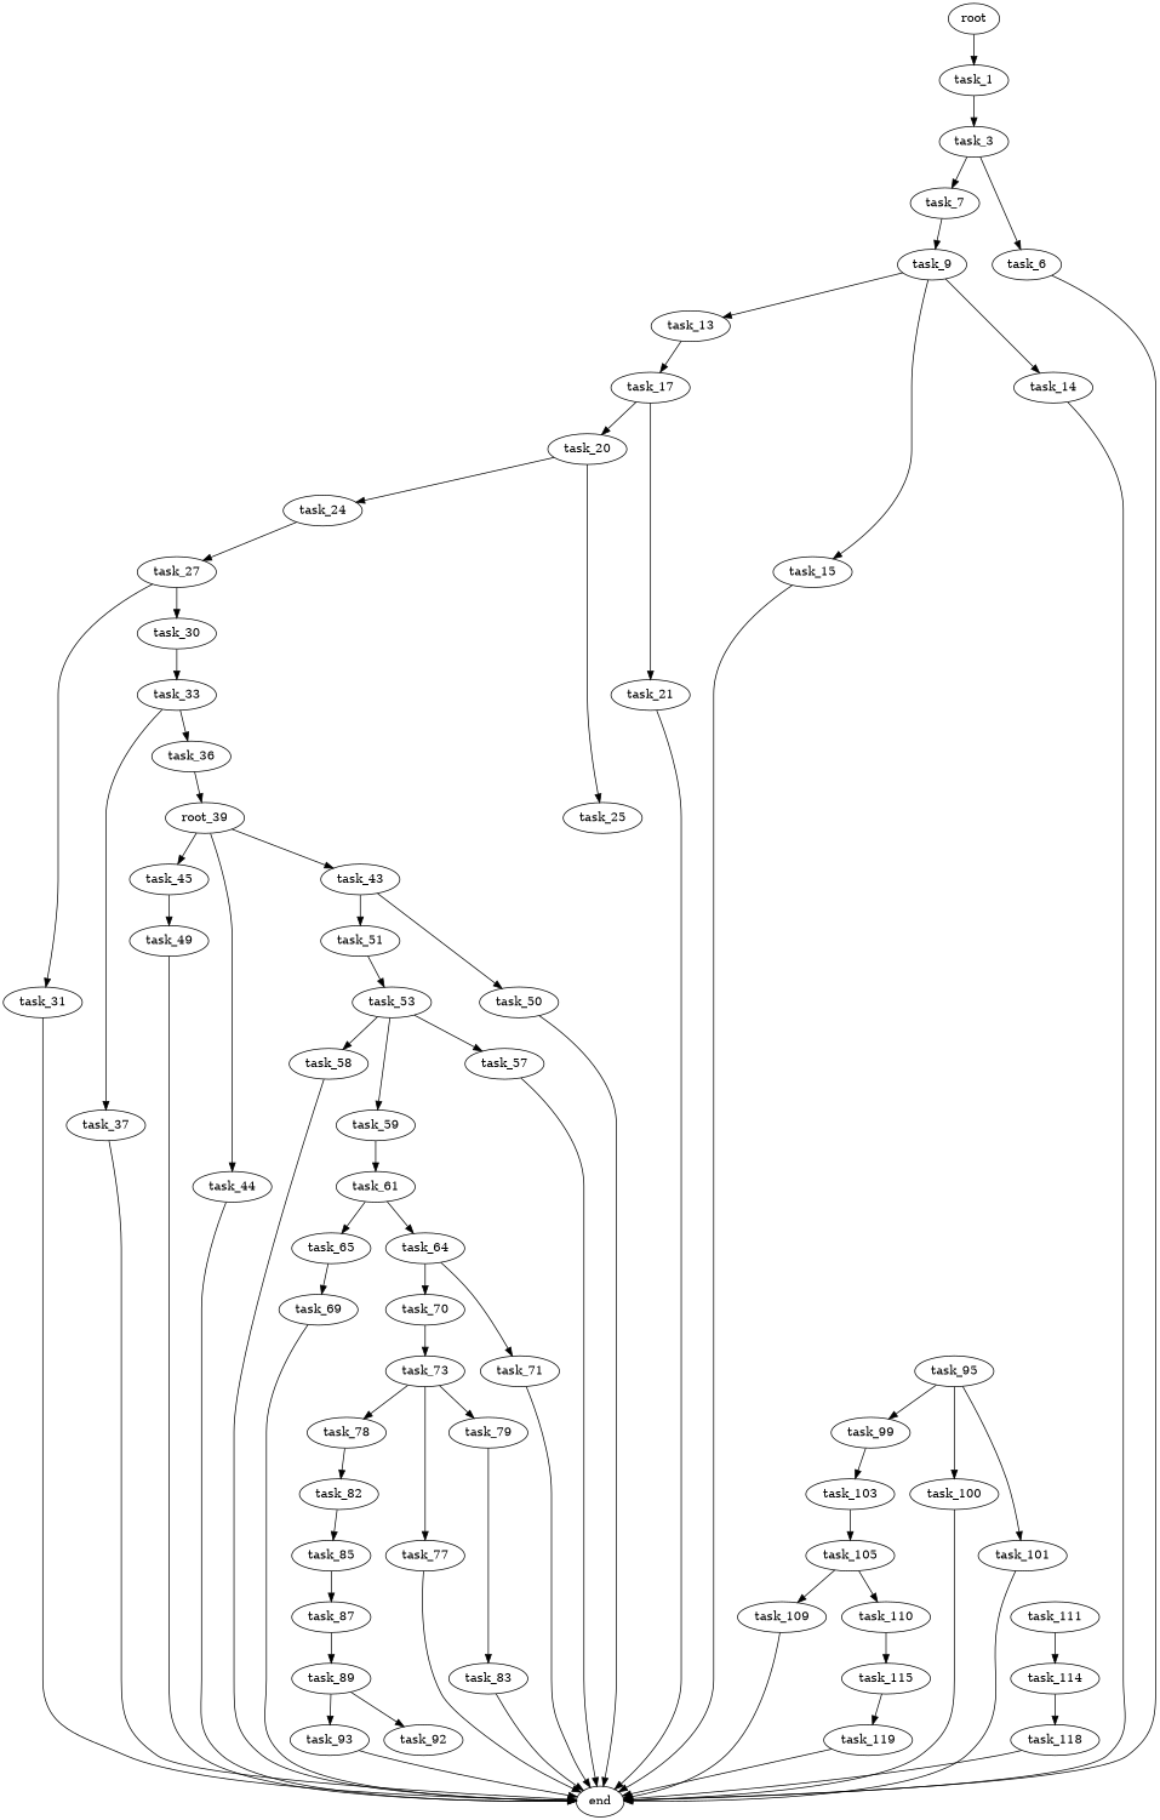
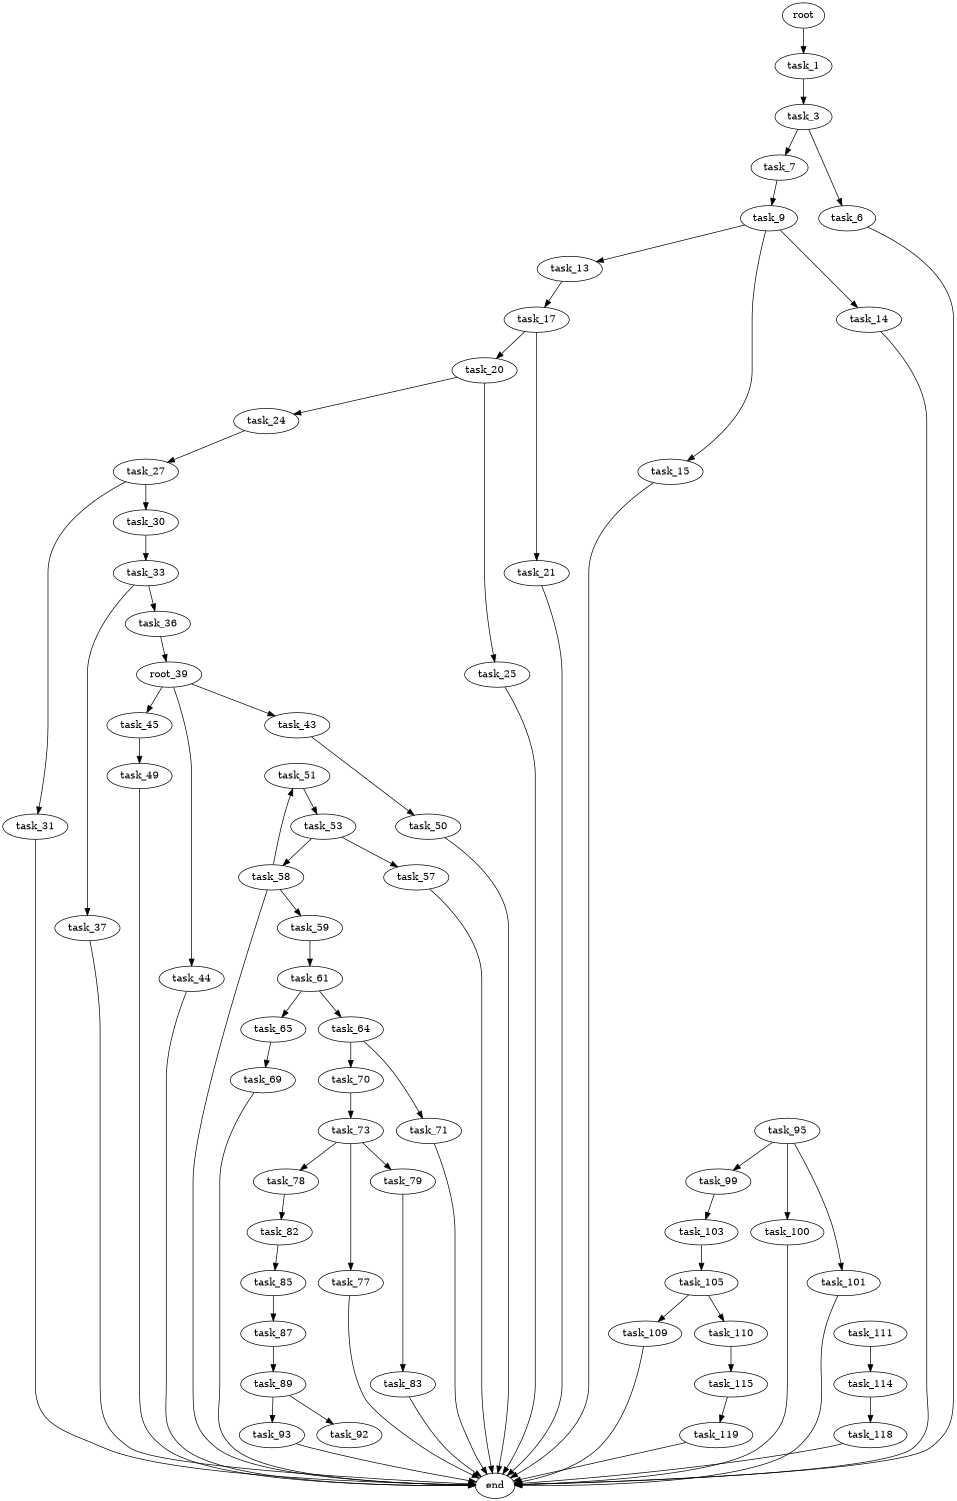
  digraph {
    fontname="DejaVu Serif"
    node [fontname="DejaVu Serif"]
    edge [fontname="DejaVu Serif"]
    root
    task_1
    task_3
    task_6
    task_7
    end
    task_9
    task_13
    task_14
    task_15
    task_17
    task_20
    task_21
    task_24
    task_25
    task_27
    task_30
    task_31
    task_33
    task_36
    task_37
    n22 [label=root_39]
    task_43
    task_44
    task_45
    task_50
    task_51
    task_49
    task_53
    task_57
    task_58
    task_59
    task_61
    task_64
    task_65
    task_70
    task_71
    task_69
    task_73
    task_77
    task_78
    task_79
    task_82
    task_83
    task_85
    task_87
    task_89
    task_92
    task_93
    task_95
    task_99
    task_100
    task_101
    task_103
    task_105
    task_109
    task_110
    task_115
    task_111
    task_114
    task_119
    task_118
    root -> task_1
    task_1 -> task_3
    task_3 -> task_6
    task_3 -> task_7
    task_6 -> end
    task_7 -> task_9
    task_9 -> task_13
    task_9 -> task_14
    task_9 -> task_15
    task_13 -> task_17
    task_14 -> end
    task_15 -> end
    task_17 -> task_20
    task_17 -> task_21
    task_20 -> task_24
    task_20 -> task_25
    task_21 -> end
    task_24 -> task_27
+   task_25 -> end
    task_27 -> task_30
    task_27 -> task_31
    task_30 -> task_33
    task_31 -> end
    task_33 -> task_36
    task_33 -> task_37
    task_36 -> n22
    task_37 -> end
    n22 -> task_43
    n22 -> task_44
    n22 -> task_45
    task_43 -> task_50
-   task_43 -> task_51
+   task_58 -> task_51
    task_44 -> end
    task_45 -> task_49
    task_50 -> end
    task_51 -> task_53
    task_49 -> end
    task_53 -> task_57
    task_53 -> task_58
-   task_53 -> task_59
+   task_58 -> task_59
    task_57 -> end
    task_58 -> end
    task_59 -> task_61
    task_61 -> task_64
    task_61 -> task_65
    task_64 -> task_70
    task_64 -> task_71
    task_65 -> task_69
    task_70 -> task_73
    task_71 -> end
    task_69 -> end
    task_73 -> task_77
    task_73 -> task_78
    task_73 -> task_79
    task_77 -> end
    task_78 -> task_82
    task_79 -> task_83
    task_82 -> task_85
    task_83 -> end
    task_85 -> task_87
    task_87 -> task_89
    task_89 -> task_92
    task_89 -> task_93
    task_93 -> end
    task_95 -> task_99
    task_95 -> task_100
    task_95 -> task_101
    task_99 -> task_103
    task_100 -> end
    task_101 -> end
    task_103 -> task_105
    task_105 -> task_109
    task_105 -> task_110
    task_109 -> end
    task_110 -> task_115
    task_115 -> task_119
    task_111 -> task_114
    task_114 -> task_118
    task_119 -> end
    task_118 -> end
  }
